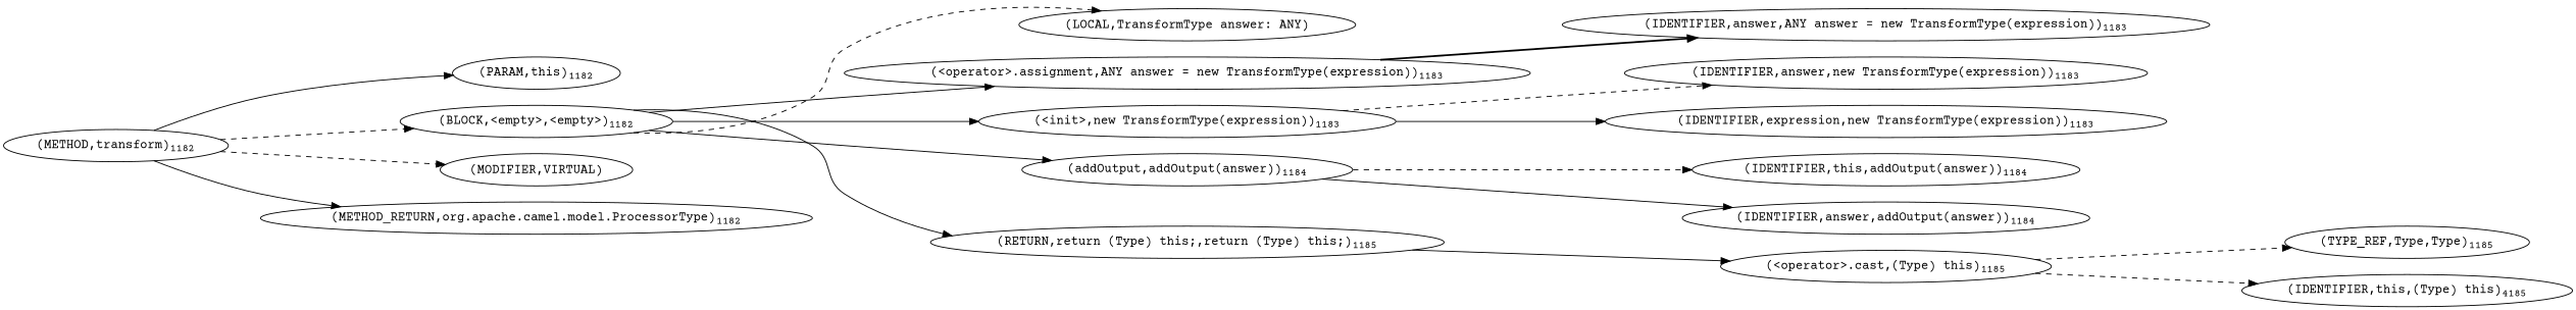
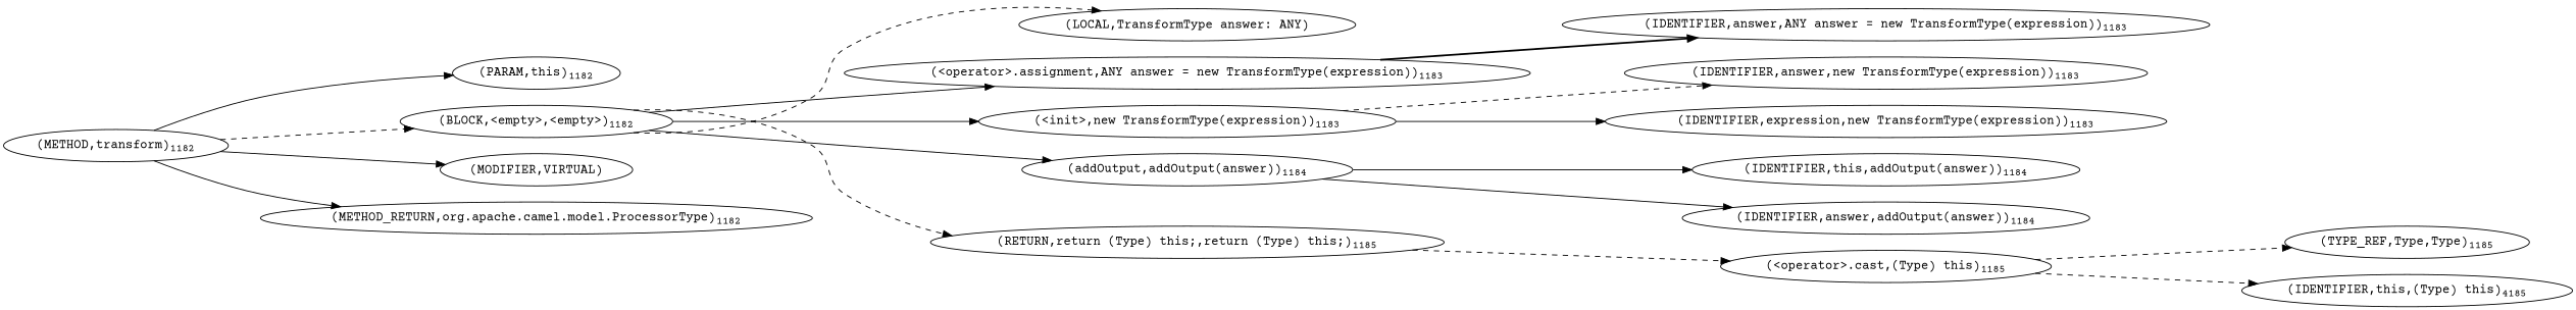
  digraph {
    fontname="Courier Prime"
    rankdir=LR
    node [fontname="Courier Prime"]
    edge [fontname="Courier Prime" style=solid]
    n1 [label=<(METHOD,transform)<SUB>1182</SUB>>]
    n2 [label=<(PARAM,this)<SUB>1182</SUB>>]
    n3 [label=<(BLOCK,&lt;empty&gt;,&lt;empty&gt;)<SUB>1182</SUB>>]
    n4 [label=<(MODIFIER,VIRTUAL)>]
    n5 [label=<(METHOD_RETURN,org.apache.camel.model.ProcessorType)<SUB>1182</SUB>>]
    n6 [label=<(LOCAL,TransformType answer: ANY)>]
    n7 [label=<(&lt;operator&gt;.assignment,ANY answer = new TransformType(expression))<SUB>1183</SUB>>]
    n8 [label=<(&lt;init&gt;,new TransformType(expression))<SUB>1183</SUB>>]
    n9 [label=<(addOutput,addOutput(answer))<SUB>1184</SUB>>]
    n10 [label=<(RETURN,return (Type) this;,return (Type) this;)<SUB>1185</SUB>>]
    n11 [label=<(IDENTIFIER,answer,ANY answer = new TransformType(expression))<SUB>1183</SUB>>]
    n12 [label=<(IDENTIFIER,answer,new TransformType(expression))<SUB>1183</SUB>>]
    n13 [label=<(IDENTIFIER,expression,new TransformType(expression))<SUB>1183</SUB>>]
    n14 [label=<(IDENTIFIER,this,addOutput(answer))<SUB>1184</SUB>>]
    n15 [label=<(IDENTIFIER,answer,addOutput(answer))<SUB>1184</SUB>>]
    n16 [label=<(&lt;operator&gt;.cast,(Type) this)<SUB>1185</SUB>>]
    n17 [label=<(TYPE_REF,Type,Type)<SUB>1185</SUB>>]
    n18 [label=<(IDENTIFIER,this,(Type) this)<SUB>4185</SUB>>]
    n1 -> n2
    n1 -> n3 [style=dashed]
-   n1 -> n4 [style=dashed]
+   n1 -> n4
    n1 -> n5
    n3 -> n6 [style=dashed]
    n3 -> n7
    n3 -> n8
    n3 -> n9
-   n3 -> n10
+   n3 -> n10 [style=dashed]
    n7 -> n11 [style=bold]
    n8 -> n12 [style=dashed]
    n8 -> n13
-   n9 -> n14 [style=dashed]
+   n9 -> n14
    n9 -> n15
-   n10 -> n16
+   n10 -> n16 [style=dashed]
    n16 -> n17 [style=dashed]
    n16 -> n18 [style=dashed]
  }
